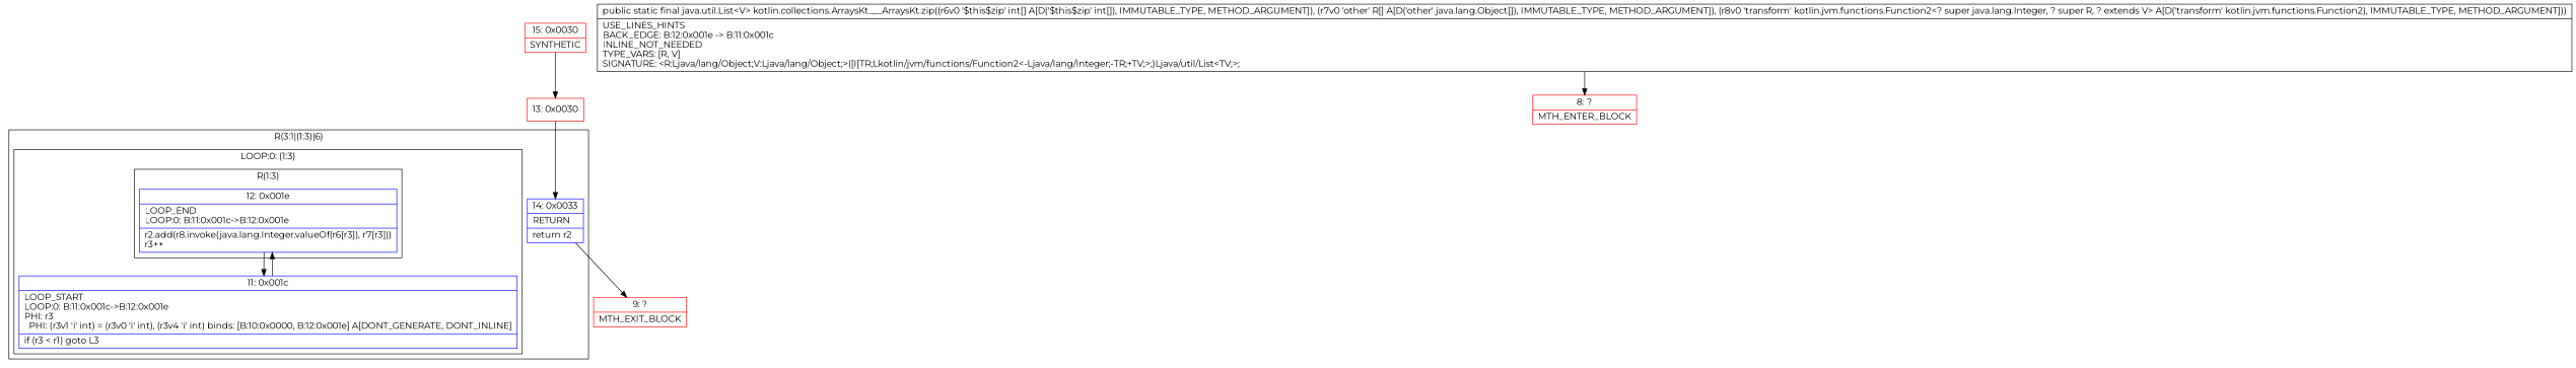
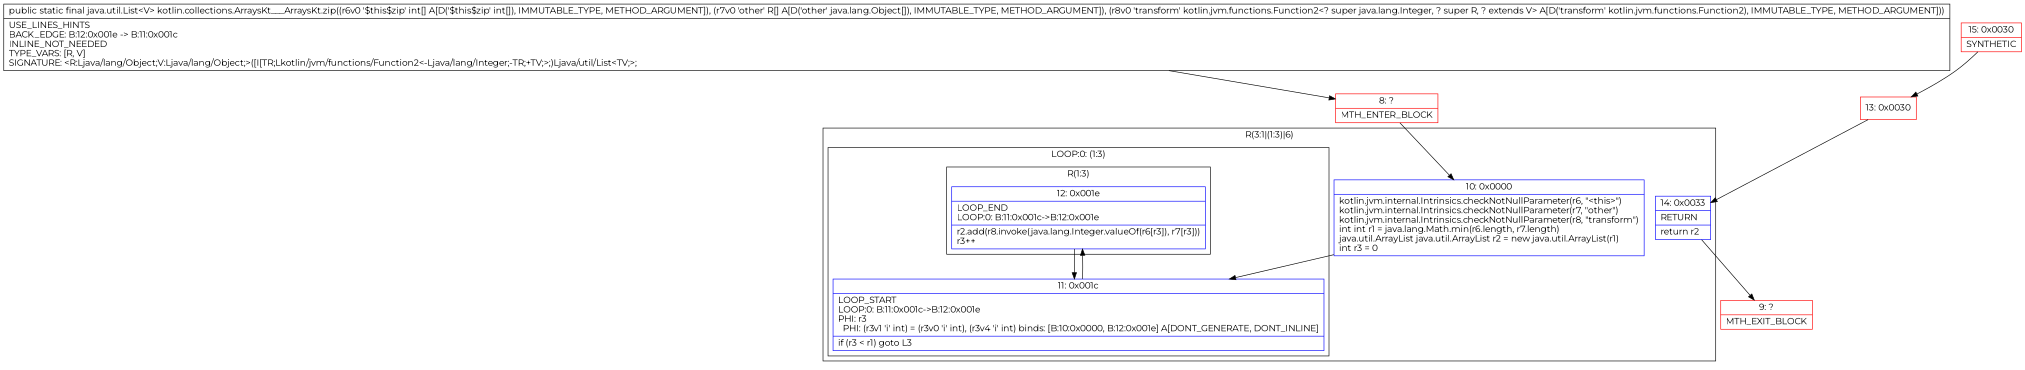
  digraph {
    fontname=Montserrat
    node [color=blue fontname=Montserrat shape=record]
    edge [fontname=Montserrat]
    n1 [label="{12\:\ 0x001e|LOOP_END\lLOOP:0: B:11:0x001c\-\>B:12:0x001e\l|r2.add(r8.invoke(java.lang.Integer.valueOf(r6[r3]), r7[r3]))\lr3++\l}"]
    n2 [label="{11\:\ 0x001c|LOOP_START\lLOOP:0: B:11:0x001c\-\>B:12:0x001e\lPHI: r3 \l  PHI: (r3v1 'i' int) = (r3v0 'i' int), (r3v4 'i' int) binds: [B:10:0x0000, B:12:0x001e] A[DONT_GENERATE, DONT_INLINE]\l|if (r3 \< r1) goto L3\l}"]
+   n3 [label="{10\:\ 0x0000|kotlin.jvm.internal.Intrinsics.checkNotNullParameter(r6, \"\<this\>\")\lkotlin.jvm.internal.Intrinsics.checkNotNullParameter(r7, \"other\")\lkotlin.jvm.internal.Intrinsics.checkNotNullParameter(r8, \"transform\")\lint int r1 = java.lang.Math.min(r6.length, r7.length)\ljava.util.ArrayList java.util.ArrayList r2 = new java.util.ArrayList(r1)\lint r3 = 0\l}"]
    n4 [label="{14\:\ 0x0033|RETURN\l|return r2\l}"]
    n5 [color=red label="{9\:\ ?|MTH_EXIT_BLOCK\l}"]
    n6 [color=red label="{15\:\ 0x0030|SYNTHETIC\l}"]
    n7 [color=red label="{13\:\ 0x0030}"]
    n8 [color=red label="{8\:\ ?|MTH_ENTER_BLOCK\l}"]
    n9 [label="{public static final java.util.List\<V\> kotlin.collections.ArraysKt___ArraysKt.zip((r6v0 '$this$zip' int[] A[D('$this$zip' int[]), IMMUTABLE_TYPE, METHOD_ARGUMENT]), (r7v0 'other' R[] A[D('other' java.lang.Object[]), IMMUTABLE_TYPE, METHOD_ARGUMENT]), (r8v0 'transform' kotlin.jvm.functions.Function2\<? super java.lang.Integer, ? super R, ? extends V\> A[D('transform' kotlin.jvm.functions.Function2), IMMUTABLE_TYPE, METHOD_ARGUMENT]))  | USE_LINES_HINTS\lBACK_EDGE: B:12:0x001e \-\> B:11:0x001c\lINLINE_NOT_NEEDED\lTYPE_VARS: [R, V]\lSIGNATURE: \<R:Ljava\/lang\/Object;V:Ljava\/lang\/Object;\>([I[TR;Lkotlin\/jvm\/functions\/Function2\<\-Ljava\/lang\/Integer;\-TR;+TV;\>;)Ljava\/util\/List\<TV;\>;\l}" color=""]
    subgraph cluster_1 {
      label="R(3:1|(1:3)|6)"
+     n3
      n4
      subgraph cluster_2 {
        label="LOOP:0: (1:3)"
        n2
        subgraph cluster_3 {
          label="R(1:3)"
          n1
        }
      }
    }
    n1 -> n2
    n2 -> n1
+   n3 -> n2
    n4 -> n5
    n6 -> n7
    n7 -> n4
+   n8 -> n3
    n9 -> n8
  }
